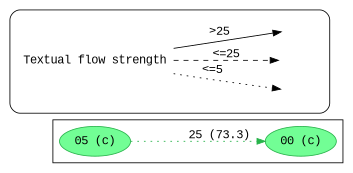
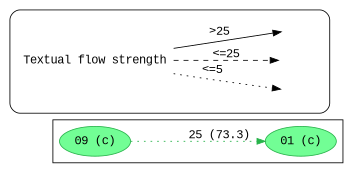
  strict digraph {
    fontname="Liberation Mono"
    rankdir=LR
    node [fontname="Liberation Mono" style=invis]
    edge [fontname="Liberation Mono" style=dotted]
-   n1 [color="#27b34a" fillcolor="#72FE95" label="05 (c)" style=filled]
-   n2 [color="#27b34a" fillcolor="#72FE95" label="00 (c)" style=filled]
+   n1 [color="#27b34a" fillcolor="#72FE95" label="09 (c)" style=filled]
+   n2 [color="#27b34a" fillcolor="#72FE95" label="01 (c)" style=filled]
    n3 [label="Textual flow strength" shape=plaintext style=""]
    leg_e1 [fixedsize=True height=0.2]
    leg_e2 [fixedsize=True height=0.2]
    leg_e3 [fixedsize=True height=0.2]
    subgraph cluster_1 {
      n1
      n2
    }
    subgraph cluster_2 {
      style=rounded
      n3
      leg_e1
      leg_e2
      leg_e3
    }
    n1 -> n2 [color="#27b34a" label="25 (73.3)"]
    n3 -> leg_e1 [label="<=5  "]
    n3 -> leg_e2 [label="  <=25" style=dashed]
    n3 -> leg_e3 [label=">25" style=solid]
  }
